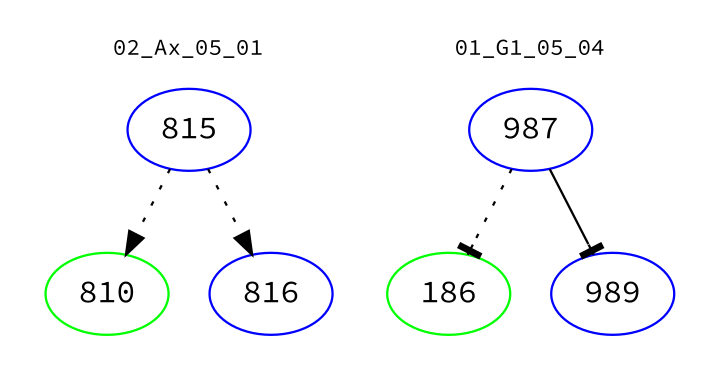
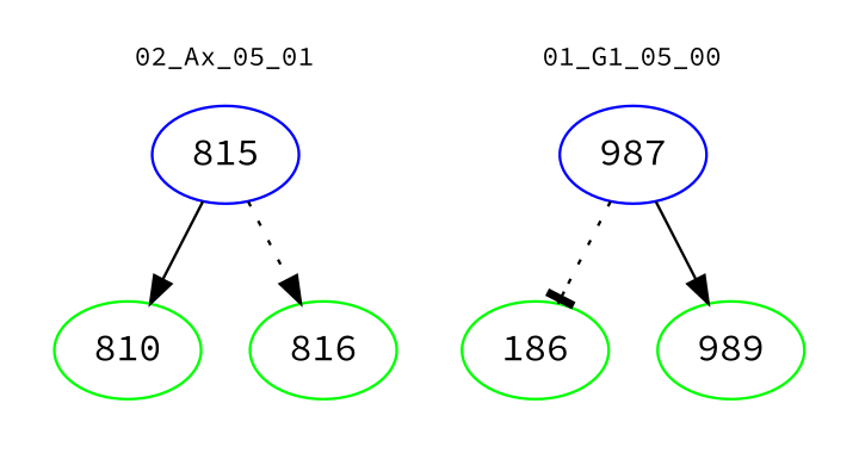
  digraph {
    fontname="Source Code Pro"
    node [color=green fontname="Source Code Pro"]
    edge [arrowhead=normal color=black fontname="Source Code Pro" style=solid]
    n1 [color=blue label=815]
    n2 [label=810]
-   n3 [color=blue label=816]
+   n3 [label=816]
    n4 [color=blue label=987]
    n5 [label=186]
-   n6 [color=blue label=989]
+   n6 [label=989]
    subgraph cluster_1 {
      color=white
      fontsize=10
      label="02_Ax_05_01"
      n1
      n2
      n3
    }
    subgraph cluster_2 {
      color=white
      fontsize=10
-     label="01_G1_05_04"
+     label="01_G1_05_00"
      n4
      n5
      n6
    }
-   n1 -> n2 [style=dotted]
+   n1 -> n2
    n1 -> n3 [style=dotted]
    n4 -> n5 [arrowhead=tee style=dotted]
-   n4 -> n6 [arrowhead=tee]
+   n4 -> n6
  }
